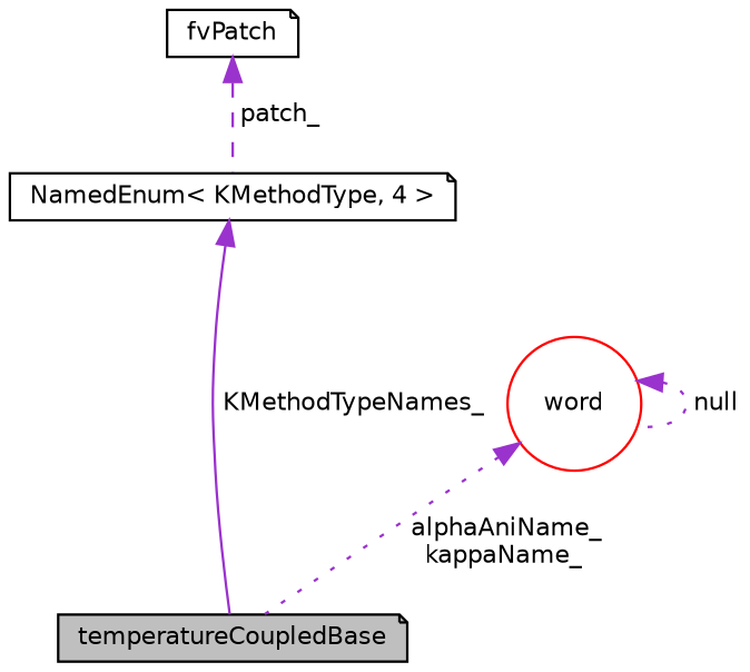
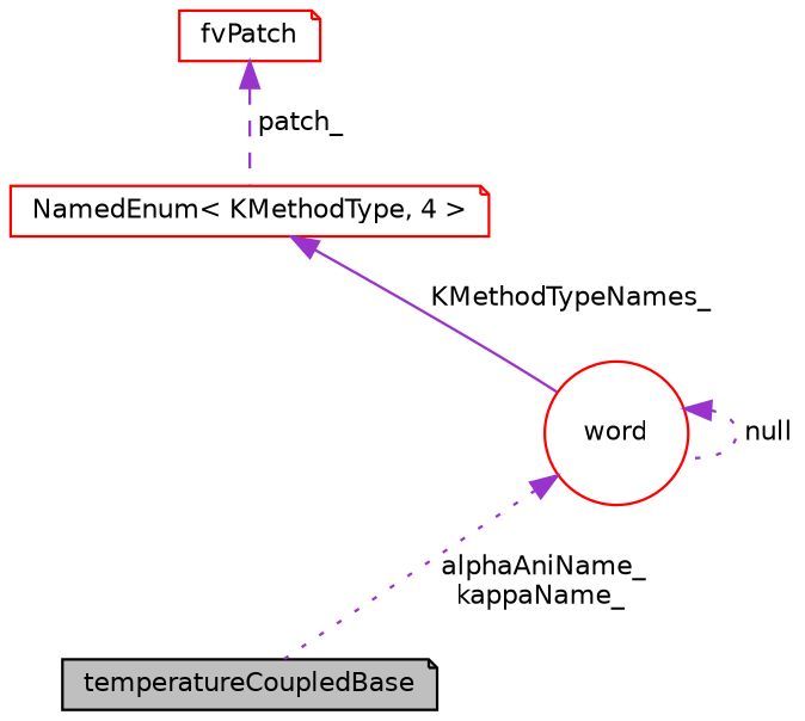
  digraph {
    node [color=black fontname=Helvetica fontsize=10 shape=note]
    edge [color=darkorchid3 dir=back fontname=Helvetica fontsize=10 labelfontname=Helvetica labelfontsize=10 style=dotted]
    n1 [fillcolor=grey75 fontcolor=black height=0.2 label=temperatureCoupledBase style=filled width=0.4]
-   n2 [height=0.2 label=fvPatch width=0.4]
-   n3 [height=0.2 label="NamedEnum\< KMethodType, 4 \>" width=0.4]
+   n2 [color=red height=0.2 label=fvPatch width=0.4]
+   n3 [color=red height=0.2 label="NamedEnum\< KMethodType, 4 \>" width=0.4]
    n4 [color=red height=0.2 label=word shape=circle width=0.4]
    n2 -> n3 [label=" patch_" style=dashed]
-   n3 -> n1 [label=" KMethodTypeNames_" style=solid]
+   n3 -> n4 [label=" KMethodTypeNames_" style=solid]
    n4 -> n1 [label=" alphaAniName_\nkappaName_"]
    n4 -> n4 [label=" null"]
  }
